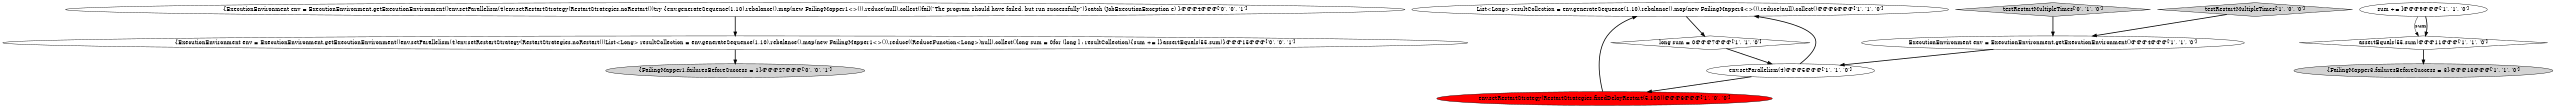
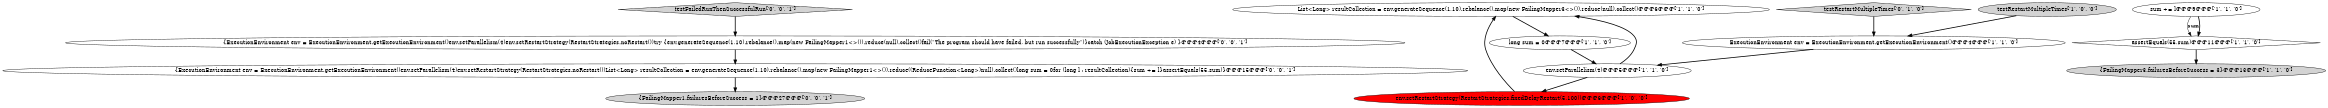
  digraph {
    node [fillcolor=white shape=ellipse style=filled]
    edge [style=bold]
    n1 [label="{ExecutionEnvironment env = ExecutionEnvironment.getExecutionEnvironment()env.setParallelism(4)env.setRestartStrategy(RestartStrategies.noRestart())try {env.generateSequence(1,10).rebalance().map(new FailingMapper1<>()).reduce(null).collect()fail(\"The program should have failed, but run successfully\")}catch (JobExecutionException e) }@@@4@@@['0', '0', '1']"]
    n2 [label="{ExecutionEnvironment env = ExecutionEnvironment.getExecutionEnvironment()env.setParallelism(4)env.setRestartStrategy(RestartStrategies.noRestart())List<Long> resultCollection = env.generateSequence(1,10).rebalance().map(new FailingMapper1<>()).reduce((ReduceFunction<Long>)null).collect()long sum = 0for (long l : resultCollection){sum += l}assertEquals(55,sum)}@@@15@@@['0', '0', '1']"]
    n3 [fillcolor=lightgray label="{FailingMapper1.failuresBeforeSuccess = 1}@@@27@@@['0', '0', '1']"]
+   n4 [fillcolor=lightgray label="testFailedRunThenSuccessfulRun['0', '0', '1']" shape=diamond]
    n5 [label="List<Long> resultCollection = env.generateSequence(1,10).rebalance().map(new FailingMapper3<>()).reduce(null).collect()@@@6@@@['1', '1', '0']"]
-   n6 [label="long sum = 0@@@7@@@['1', '1', '0']" shape=diamond]
+   n6 [label="long sum = 0@@@7@@@['1', '1', '0']"]
    n7 [label="env.setParallelism(4)@@@5@@@['1', '1', '0']"]
    n8 [fillcolor=lightgray label="testRestartMultipleTimes['0', '1', '0']" shape=diamond]
    n9 [label="ExecutionEnvironment env = ExecutionEnvironment.getExecutionEnvironment()@@@4@@@['1', '1', '0']"]
    n10 [fillcolor=red label="env.setRestartStrategy(RestartStrategies.fixedDelayRestart(5,100))@@@6@@@['1', '0', '0']"]
    n11 [label="sum += l@@@9@@@['1', '1', '0']"]
    n12 [label="assertEquals(55,sum)@@@11@@@['1', '1', '0']" shape=diamond]
    n13 [fillcolor=lightgray label="{FailingMapper3.failuresBeforeSuccess = 3}@@@13@@@['1', '1', '0']"]
-   n14 [fillcolor=lightgray label="testRestartMultipleTimes['1', '0', '0']" shape=diamond]
+   n14 [fillcolor=lightgray label="testRestartMultipleTimes['1', '0', '0']"]
    n1 -> n2
    n2 -> n3
+   n4 -> n1
    n5 -> n6
    n6 -> n7
    n7 -> n5
    n7 -> n10
    n8 -> n9
    n9 -> n7
    n10 -> n5
    n11 -> n12 [label=sum style=solid]
    n11 -> n12
    n12 -> n13
    n14 -> n9
  }
